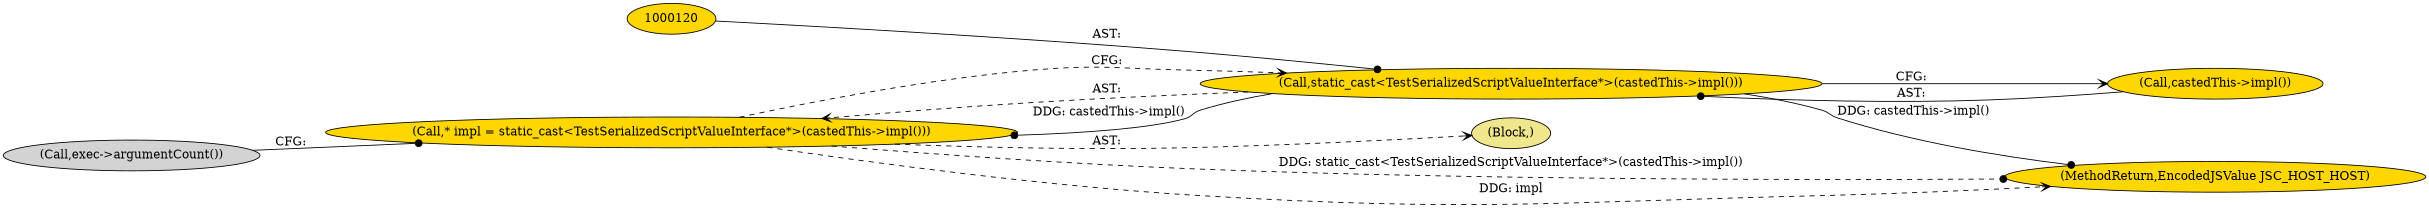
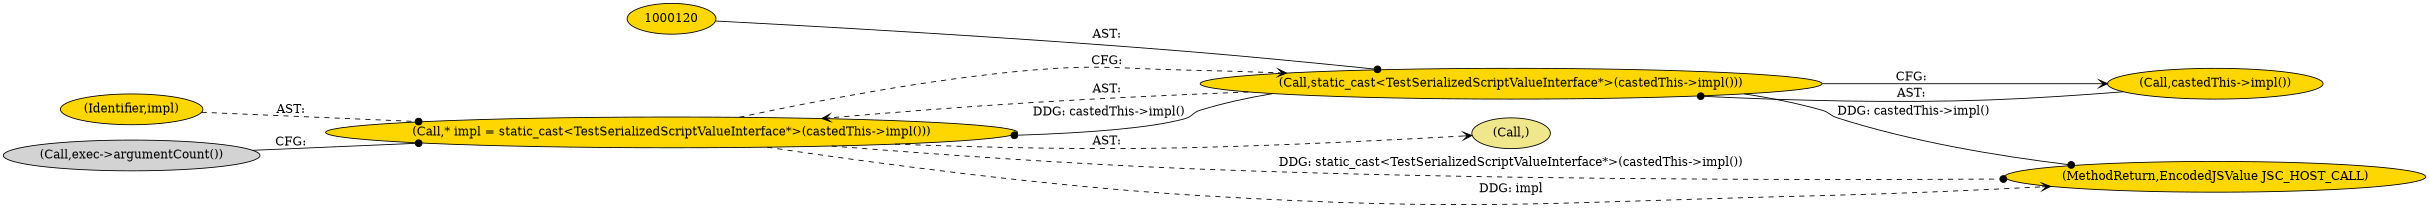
  digraph {
    rankdir=LR
    node [fillcolor=gold style=filled]
    edge [arrowhead=dot style=dashed]
    n1 [label="(Call,* impl = static_cast<TestSerializedScriptValueInterface*>(castedThis->impl()))"]
    n2 [label="(Call,static_cast<TestSerializedScriptValueInterface*>(castedThis->impl()))"]
-   n3 [fillcolor=khaki label="(Block,)"]
-   n4 [label="(MethodReturn,EncodedJSValue JSC_HOST_HOST)"]
+   n3 [fillcolor=khaki label="(Call,)"]
+   n4 [label="(MethodReturn,EncodedJSValue JSC_HOST_CALL)"]
    n5 [label="(Call,castedThis->impl())"]
+   n6 [label="(Identifier,impl)"]
    n7 [fillcolor=lightgrey label="(Call,exec->argumentCount())"]
    n8 [label=1000120]
    n1 -> n2 [arrowhead=vee label="CFG: "]
    n1 -> n3 [arrowhead=vee label="AST: "]
    n1 -> n4 [label="DDG: static_cast<TestSerializedScriptValueInterface*>(castedThis->impl())"]
    n1 -> n4 [arrowhead=vee label="DDG: impl"]
    n2 -> n1 [arrowhead=vee label="AST: "]
    n2 -> n1 [label="DDG: castedThis->impl()" style=solid]
    n2 -> n4 [label="DDG: castedThis->impl()" style=solid]
    n2 -> n5 [arrowhead=vee label="CFG: " style=solid]
    n5 -> n2 [label="AST: " style=solid]
+   n6 -> n1 [label="AST: "]
    n7 -> n1 [label="CFG: " style=solid]
    n8 -> n2 [label="AST: " style=solid]
  }
